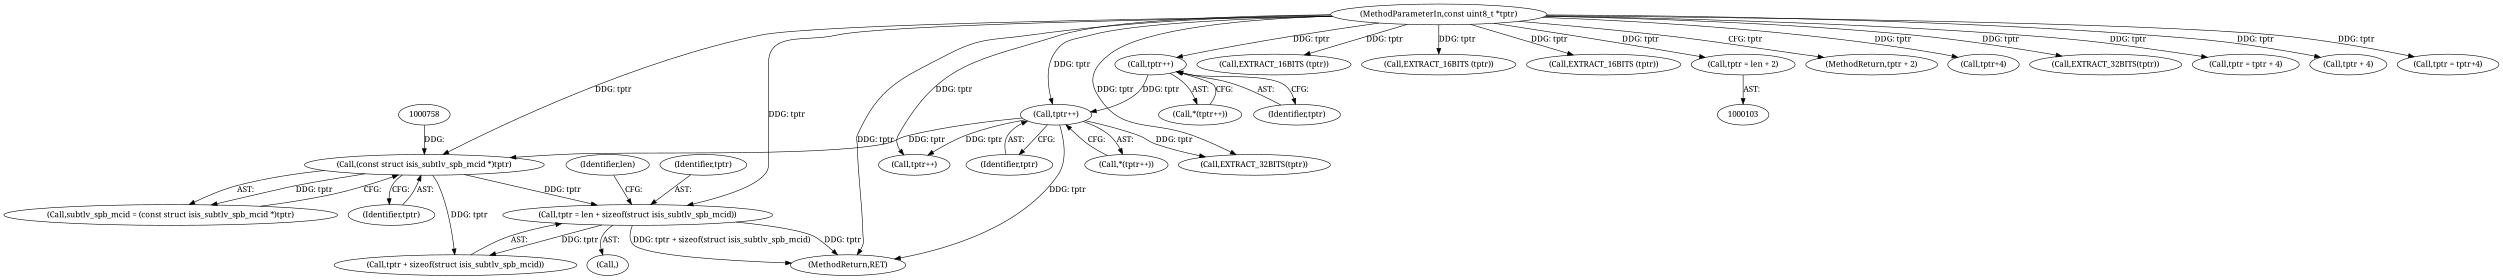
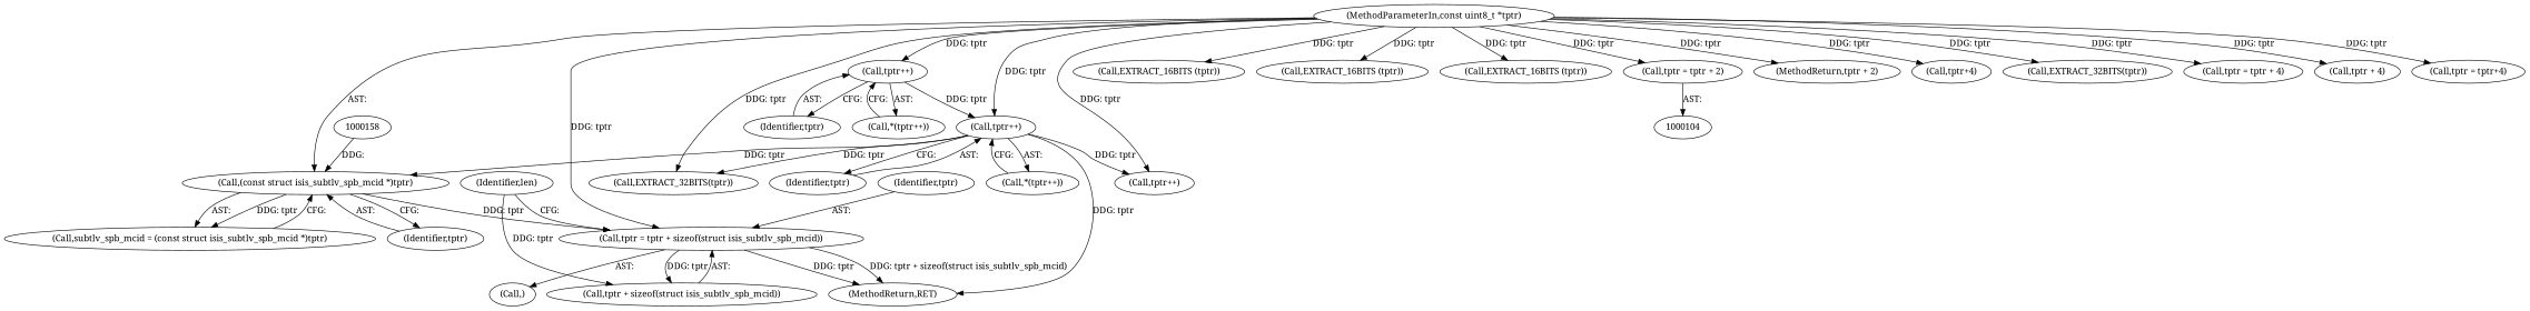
  digraph {
    fontname="Noto Serif"
    node [fontname="Noto Serif"]
    edge [fontname="Noto Serif"]
-   n1 [label="(Call,tptr = len + sizeof(struct isis_subtlv_spb_mcid))"]
+   n1 [label="(Call,tptr = tptr + sizeof(struct isis_subtlv_spb_mcid))"]
    n2 [label="(Call,tptr + sizeof(struct isis_subtlv_spb_mcid))"]
    n3 [label="(MethodReturn,RET)"]
    n4 [label="(Call,)"]
    n5 [label="(Call,(const struct isis_subtlv_spb_mcid *)tptr)"]
    n6 [label="(Call,subtlv_spb_mcid = (const struct isis_subtlv_spb_mcid *)tptr)"]
    n7 [label="(Identifier,tptr)"]
    n8 [label="(Call,tptr++)"]
    n9 [label="(Call,tptr++)"]
    n10 [label="(Call,*(tptr++))"]
    n11 [label="(Call,EXTRACT_32BITS(tptr))"]
    n12 [label="(Identifier,tptr)"]
    n13 [label="(Call,tptr++)"]
    n14 [label="(Identifier,tptr)"]
    n15 [label="(Call,*(tptr++))"]
    n16 [label="(MethodParameterIn,const uint8_t *tptr)"]
    n17 [label="(Call,EXTRACT_16BITS (tptr))"]
    n18 [label="(Call,EXTRACT_16BITS (tptr))"]
    n19 [label="(Call,EXTRACT_16BITS (tptr))"]
-   n20 [label="(Call,tptr = len + 2)"]
+   n20 [label="(Call,tptr = tptr + 2)"]
    n21 [label="(MethodReturn,tptr + 2)"]
    n22 [label="(Call,tptr+4)"]
    n23 [label="(Call,EXTRACT_32BITS(tptr))"]
    n24 [label="(Call,tptr = tptr + 4)"]
    n25 [label="(Call,tptr + 4)"]
    n26 [label="(Call,tptr = tptr+4)"]
-   1000104 [label=1000103]
+   1000104
    n28 [label="(Identifier,len)"]
    n29 [label="(Identifier,tptr)"]
-   1000158 [label=1000758]
+   1000158
    n1 -> n2 [label="DDG: tptr"]
    n1 -> n3 [label="DDG: tptr"]
    n1 -> n3 [label="DDG: tptr + sizeof(struct isis_subtlv_spb_mcid)"]
    n1 -> n4 [label="AST: "]
    n2 -> n1 [label="AST: "]
    n5 -> n1 [label="DDG: tptr"]
-   n5 -> n2 [label="DDG: tptr"]
+   n28 -> n2 [label="DDG: tptr"]
    n5 -> n6 [label="AST: "]
    n5 -> n6 [label="DDG: tptr"]
    n5 -> n7 [label="CFG: "]
    n6 -> n5 [label="CFG: "]
    n7 -> n5 [label="AST: "]
    n8 -> n3 [label="DDG: tptr"]
    n8 -> n5 [label="DDG: tptr"]
    n8 -> n9 [label="DDG: tptr"]
    n8 -> n10 [label="AST: "]
    n8 -> n11 [label="DDG: tptr"]
    n8 -> n12 [label="CFG: "]
    n10 -> n8 [label="CFG: "]
    n12 -> n8 [label="AST: "]
    n13 -> n8 [label="DDG: tptr"]
    n13 -> n14 [label="CFG: "]
    n13 -> n15 [label="AST: "]
    n14 -> n13 [label="AST: "]
    n15 -> n13 [label="CFG: "]
    n16 -> n1 [label="DDG: tptr"]
-   n16 -> n3 [label="DDG: tptr"]
-   n16 -> n5 [label="DDG: tptr"]
+   n16 -> n5 [label="AST: "]
    n16 -> n8 [label="DDG: tptr"]
    n16 -> n9 [label="DDG: tptr"]
    n16 -> n11 [label="DDG: tptr"]
    n16 -> n13 [label="DDG: tptr"]
    n16 -> n17 [label="DDG: tptr"]
    n16 -> n18 [label="DDG: tptr"]
    n16 -> n19 [label="DDG: tptr"]
    n16 -> n20 [label="DDG: tptr"]
-   n16 -> n21 [label="CFG: tptr"]
+   n16 -> n21 [label="DDG: tptr"]
    n16 -> n22 [label="DDG: tptr"]
    n16 -> n23 [label="DDG: tptr"]
    n16 -> n24 [label="DDG: tptr"]
    n16 -> n25 [label="DDG: tptr"]
    n16 -> n26 [label="DDG: tptr"]
    n20 -> 1000104 [label="AST: "]
    n28 -> n1 [label="CFG: "]
    n29 -> n1 [label="AST: "]
    1000158 -> n5 [label="DDG: "]
  }
